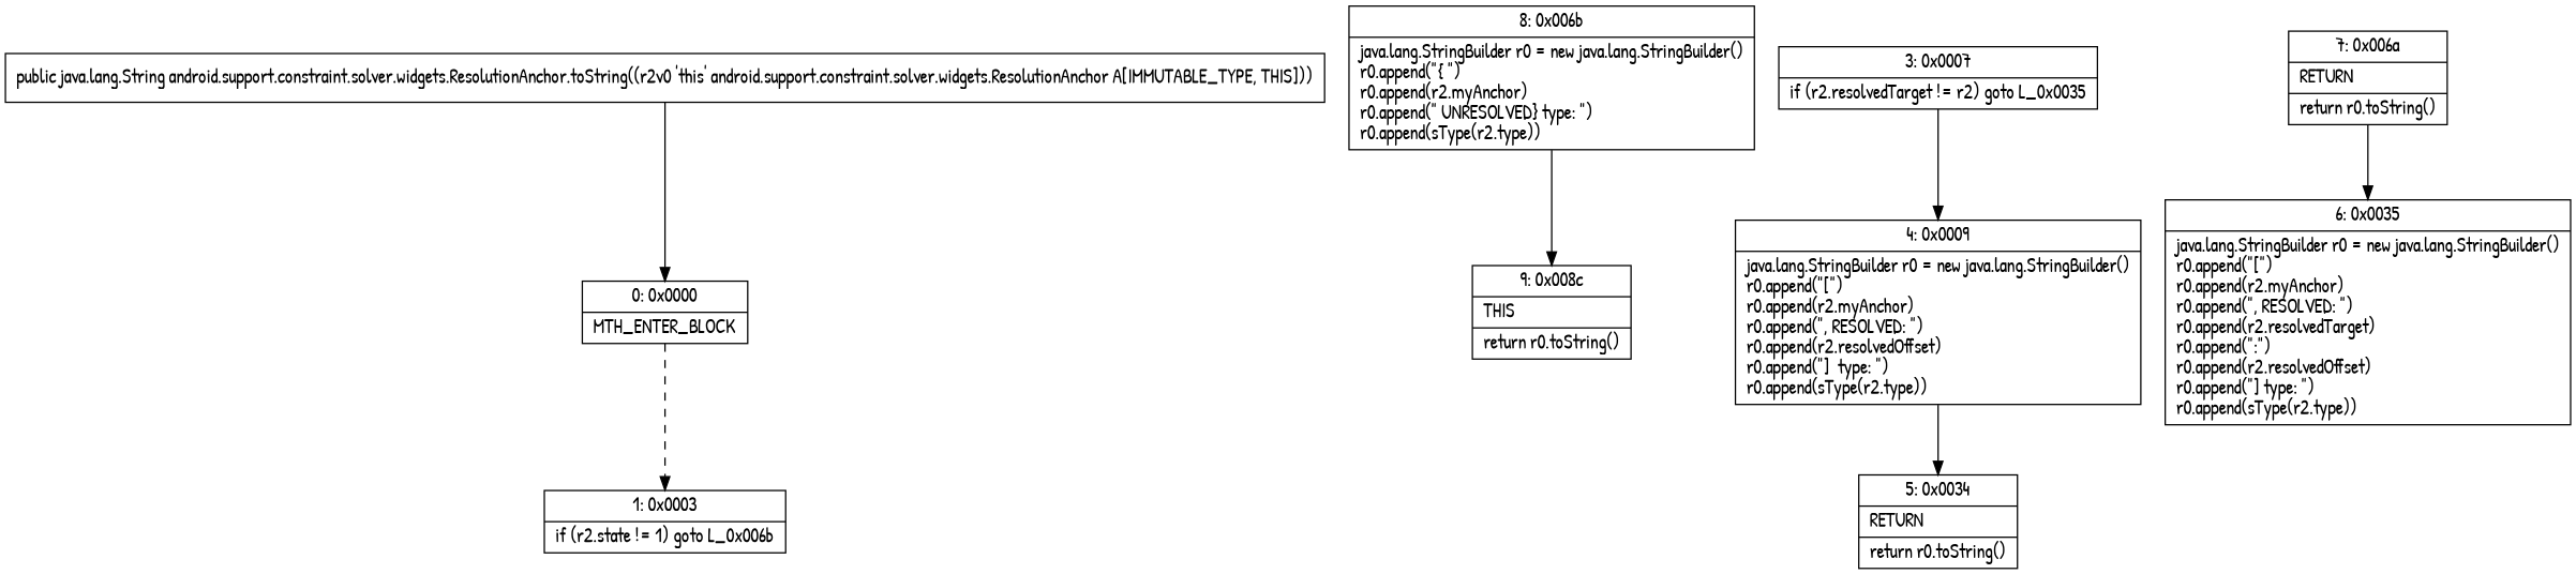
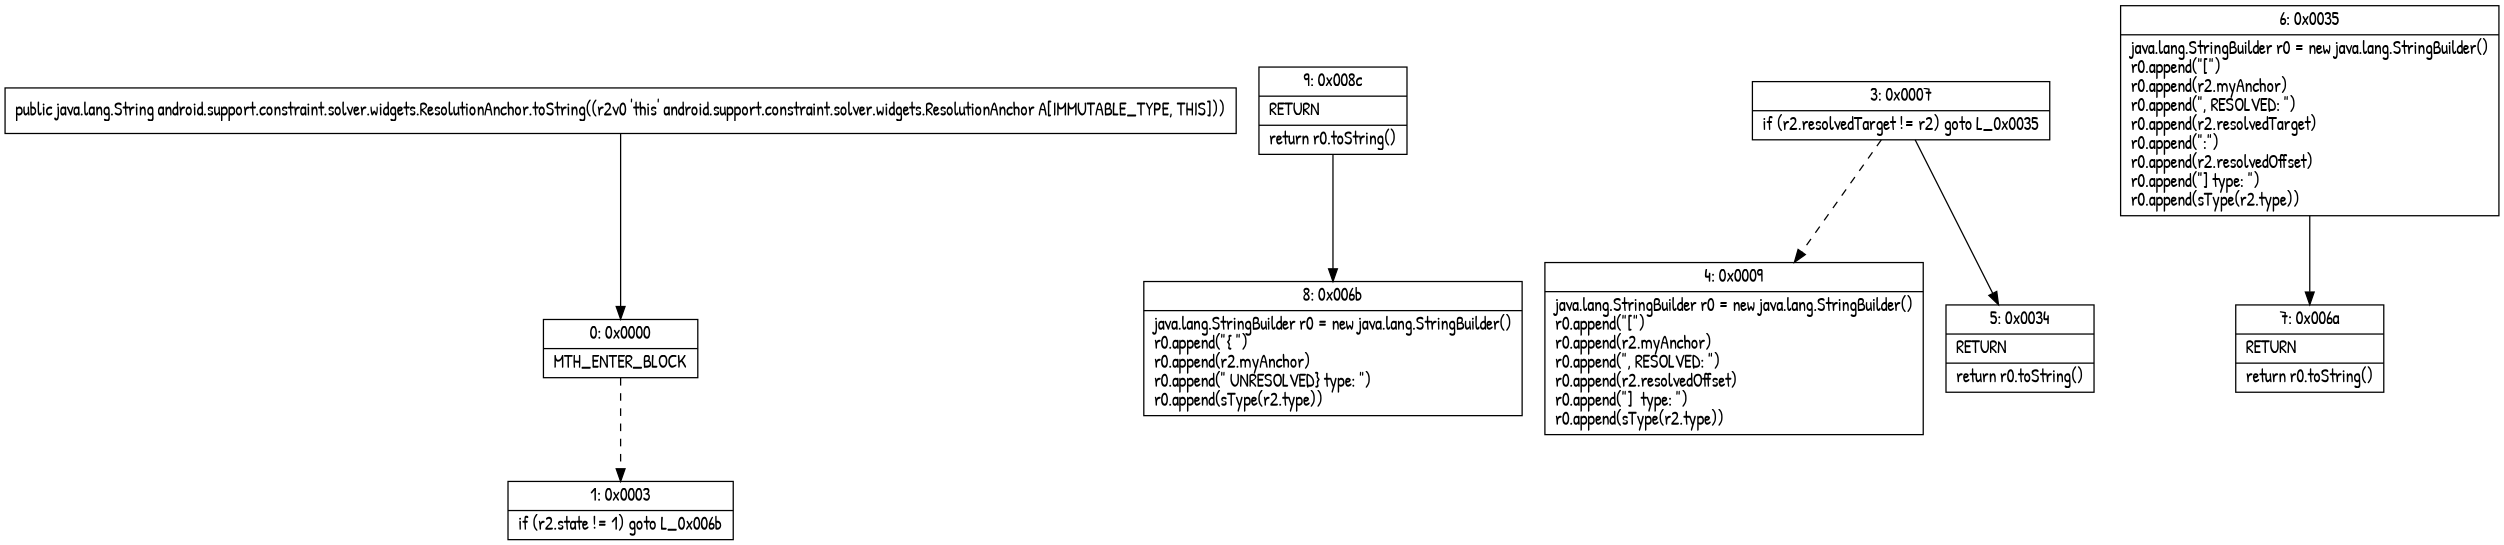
  digraph {
    fontname="Patrick Hand"
    node [fontname="Patrick Hand" shape=record]
    edge [fontname="Patrick Hand"]
    n1 [label="{0\:\ 0x0000|MTH_ENTER_BLOCK\l}"]
    n2 [label="{1\:\ 0x0003|if (r2.state != 1) goto L_0x006b\l}"]
    n3 [label="{8\:\ 0x006b|java.lang.StringBuilder r0 = new java.lang.StringBuilder()\lr0.append(\"\{ \")\lr0.append(r2.myAnchor)\lr0.append(\" UNRESOLVED\} type: \")\lr0.append(sType(r2.type))\l}"]
-   n4 [label="{9\:\ 0x008c|THIS\l|return r0.toString()\l}"]
+   n4 [label="{9\:\ 0x008c|RETURN\l|return r0.toString()\l}"]
    n5 [label="{3\:\ 0x0007|if (r2.resolvedTarget != r2) goto L_0x0035\l}"]
    n6 [label="{4\:\ 0x0009|java.lang.StringBuilder r0 = new java.lang.StringBuilder()\lr0.append(\"[\")\lr0.append(r2.myAnchor)\lr0.append(\", RESOLVED: \")\lr0.append(r2.resolvedOffset)\lr0.append(\"]  type: \")\lr0.append(sType(r2.type))\l}"]
    n7 [label="{5\:\ 0x0034|RETURN\l|return r0.toString()\l}"]
    n8 [label="{6\:\ 0x0035|java.lang.StringBuilder r0 = new java.lang.StringBuilder()\lr0.append(\"[\")\lr0.append(r2.myAnchor)\lr0.append(\", RESOLVED: \")\lr0.append(r2.resolvedTarget)\lr0.append(\":\")\lr0.append(r2.resolvedOffset)\lr0.append(\"] type: \")\lr0.append(sType(r2.type))\l}"]
    n9 [label="{7\:\ 0x006a|RETURN\l|return r0.toString()\l}"]
    n10 [label="{public java.lang.String android.support.constraint.solver.widgets.ResolutionAnchor.toString((r2v0 'this' android.support.constraint.solver.widgets.ResolutionAnchor A[IMMUTABLE_TYPE, THIS])) }"]
    n1 -> n2 [style=dashed]
-   n3 -> n4
-   n5 -> n6 [style=solid]
-   n6 -> n7
-   n9 -> n8
+   n4 -> n3
+   n5 -> n6 [style=dashed]
+   n5 -> n7
+   n8 -> n9
    n10 -> n1
  }
